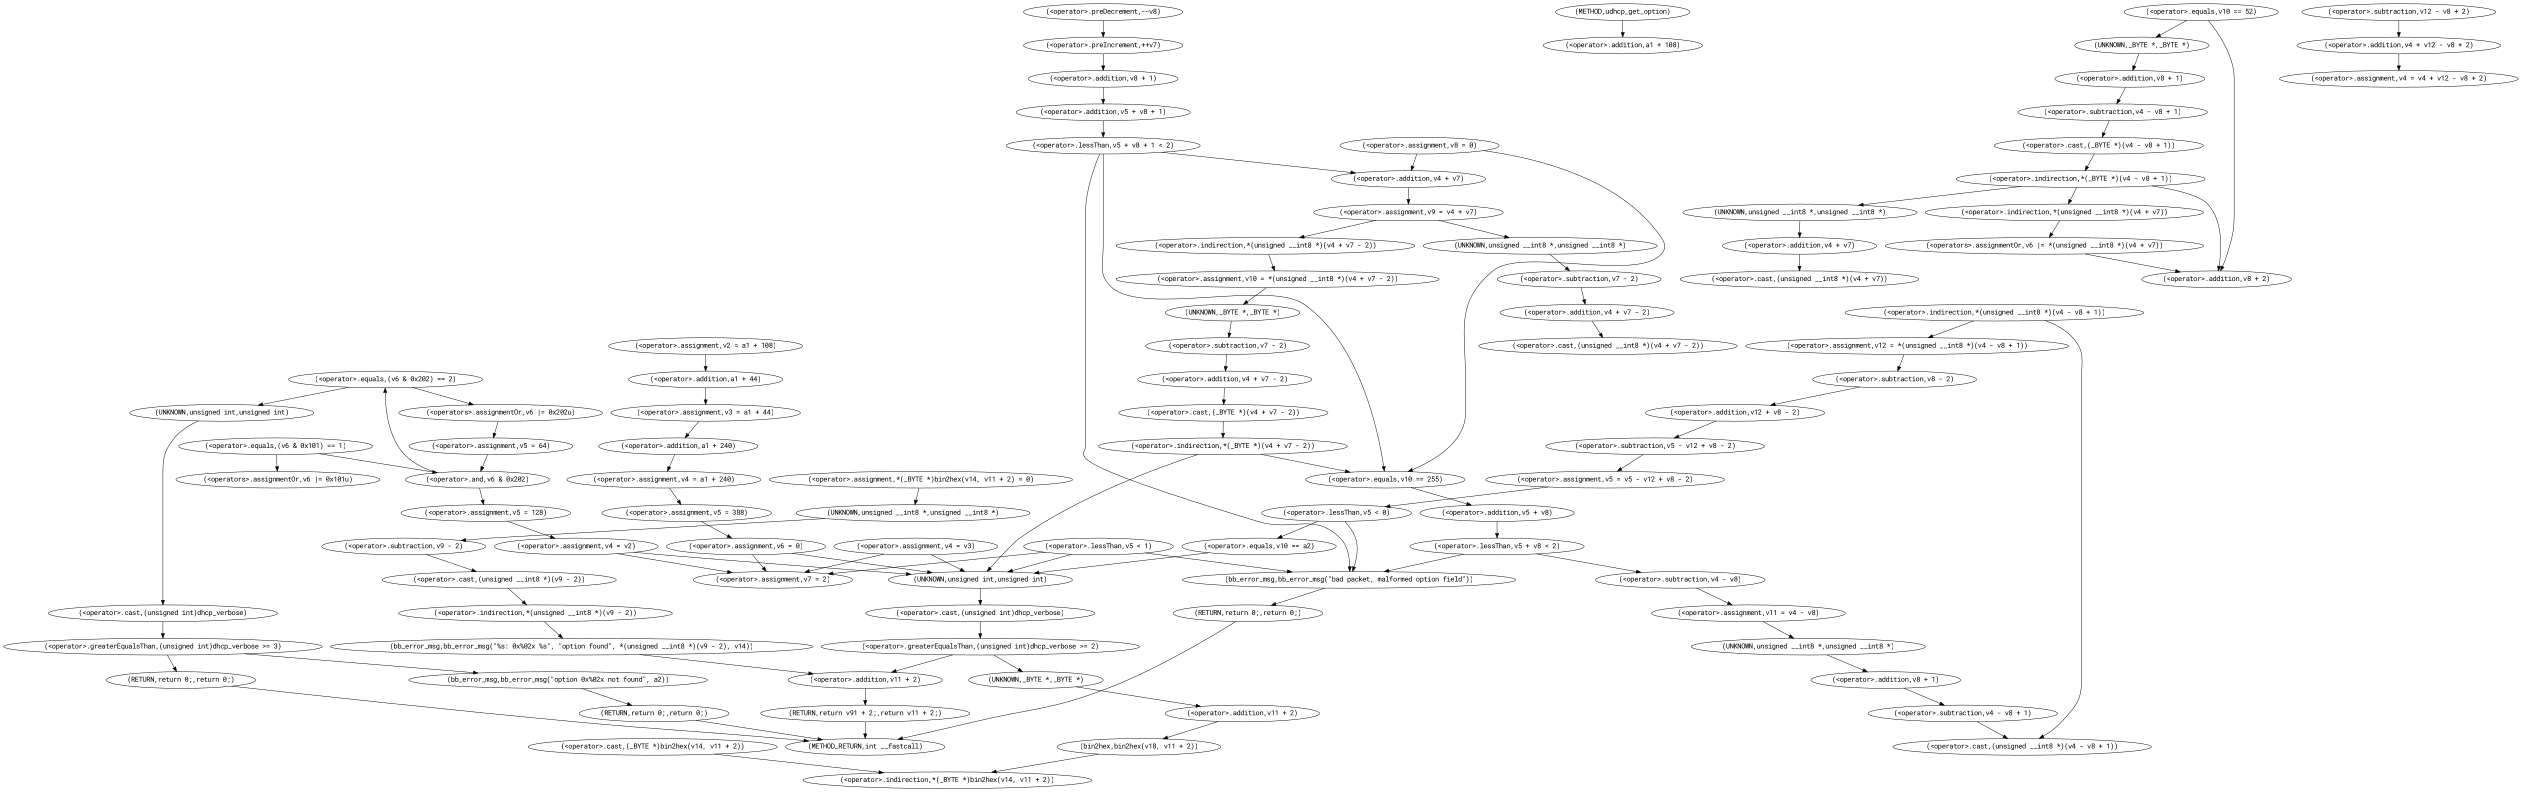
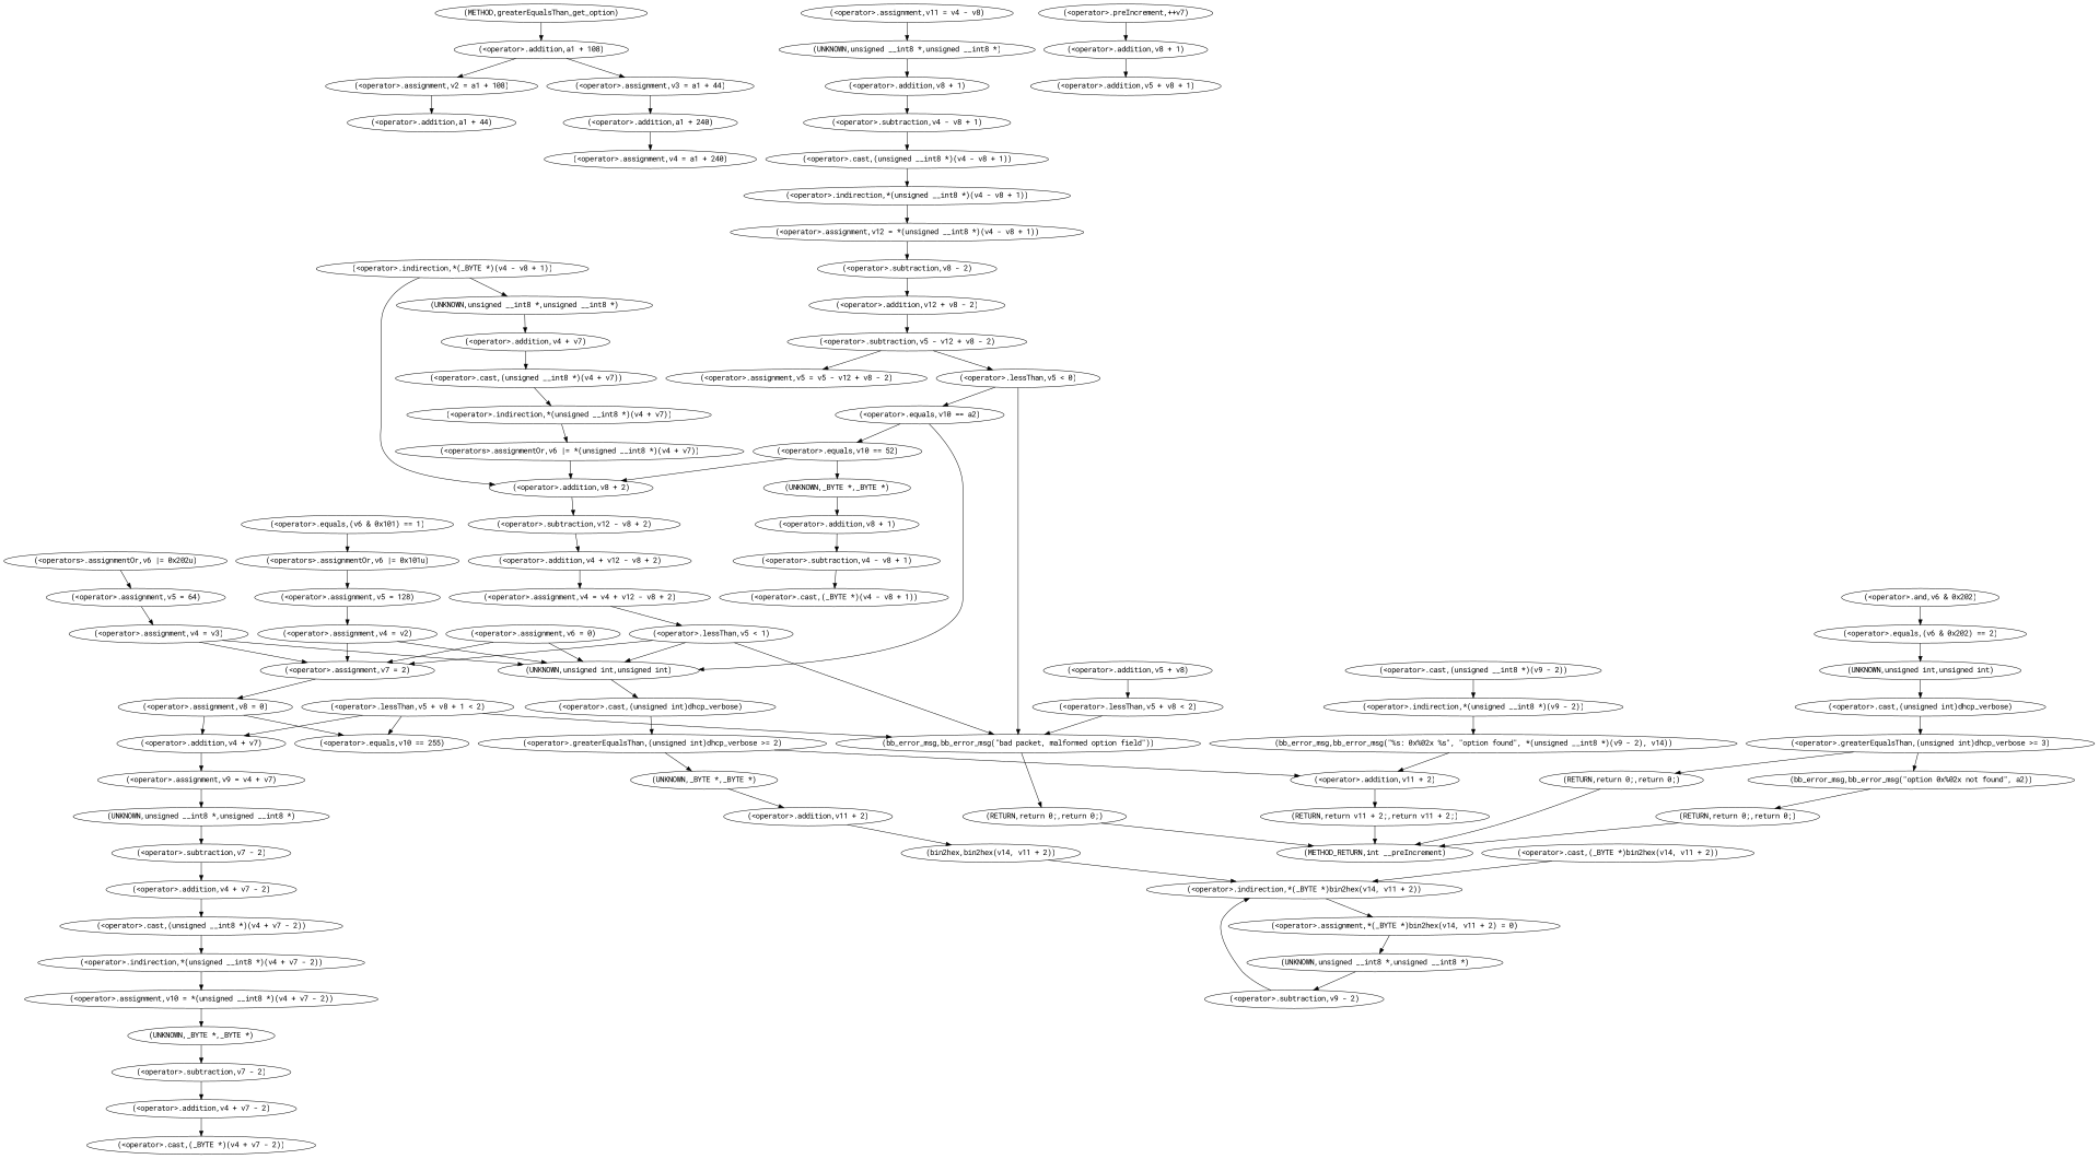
  digraph {
    fontname="Roboto Mono"
    node [fontname="Roboto Mono"]
    edge [fontname="Roboto Mono"]
    n1 [label="(<operator>.assignment,v2 = a1 + 108)"]
    n2 [label="(<operator>.addition,a1 + 44)"]
    n3 [label="(<operator>.assignment,v3 = a1 + 44)"]
    n4 [label="(<operator>.addition,a1 + 108)"]
    n5 [label="(<operator>.addition,a1 + 240)"]
    n6 [label="(<operator>.assignment,v4 = a1 + 240)"]
-   n7 [label="(<operator>.assignment,v5 = 388)"]
    n8 [label="(<operator>.assignment,v6 = 0)"]
    n9 [label="(<operator>.assignment,v7 = 2)"]
    n10 [label="(UNKNOWN,unsigned int,unsigned int)"]
    n11 [label="(<operator>.assignment,v8 = 0)"]
    n12 [label="(<operator>.cast,(unsigned int)dhcp_verbose)"]
    n13 [label="(<operator>.addition,v4 + v7)"]
    n14 [label="(<operator>.equals,v10 == 255)"]
    n15 [label="(<operator>.assignment,v9 = v4 + v7)"]
    n16 [label="(<operator>.addition,v5 + v8)"]
    n17 [label="(UNKNOWN,unsigned __int8 *,unsigned __int8 *)"]
    n18 [label="(<operator>.subtraction,v7 - 2)"]
    n19 [label="(<operator>.assignment,v10 = *(unsigned __int8 *)(v4 + v7 - 2))"]
    n20 [label="(UNKNOWN,_BYTE *,_BYTE *)"]
    n21 [label="(<operator>.subtraction,v7 - 2)"]
    n22 [label="(<operator>.indirection,*(unsigned __int8 *)(v4 + v7 - 2))"]
    n23 [label="(<operator>.cast,(unsigned __int8 *)(v4 + v7 - 2))"]
    n24 [label="(<operator>.addition,v4 + v7 - 2)"]
-   n25 [label="(<operator>.indirection,*(_BYTE *)(v4 + v7 - 2))"]
-   n26 [label="(<operator>.preDecrement,--v8)"]
    n27 [label="(<operator>.preIncrement,++v7)"]
    n28 [label="(<operator>.cast,(_BYTE *)(v4 + v7 - 2))"]
    n29 [label="(<operator>.addition,v4 + v7 - 2)"]
    n30 [label="(<operator>.addition,v8 + 1)"]
    n31 [label="(<operator>.addition,v5 + v8 + 1)"]
    n32 [label="(<operator>.lessThan,v5 + v8 + 1 < 2)"]
    n33 [label="(bb_error_msg,bb_error_msg(\"bad packet, malformed option field\"))"]
    n34 [label="(RETURN,return 0;,return 0;)"]
    n35 [label="(<operator>.lessThan,v5 + v8 < 2)"]
    n36 [label="(<operator>.equals,(v6 & 0x101) == 1)"]
    n37 [label="(<operators>.assignmentOr,v6 |= 0x101u)"]
    n38 [label="(<operator>.and,v6 & 0x202)"]
    n39 [label="(<operator>.assignment,v5 = 128)"]
    n40 [label="(<operator>.equals,(v6 & 0x202) == 2)"]
    n41 [label="(<operator>.assignment,v4 = v2)"]
    n42 [label="(<operators>.assignmentOr,v6 |= 0x202u)"]
    n43 [label="(UNKNOWN,unsigned int,unsigned int)"]
    n44 [label="(<operator>.assignment,v5 = 64)"]
    n45 [label="(<operator>.cast,(unsigned int)dhcp_verbose)"]
    n46 [label="(<operator>.assignment,v4 = v3)"]
    n47 [label="(<operator>.greaterEqualsThan,(unsigned int)dhcp_verbose >= 3)"]
    n48 [label="(bb_error_msg,bb_error_msg(\"option 0x%02x not found\", a2))"]
    n49 [label="(RETURN,return 0;,return 0;)"]
    n50 [label="(RETURN,return 0;,return 0;)"]
-   n51 [label="(METHOD_RETURN,int __fastcall)"]
-   n52 [label="(<operator>.subtraction,v4 - v8)"]
+   n51 [label="(METHOD_RETURN,int __preIncrement)"]
    n53 [label="(<operator>.assignment,v11 = v4 - v8)"]
    n54 [label="(UNKNOWN,unsigned __int8 *,unsigned __int8 *)"]
    n55 [label="(<operator>.addition,v8 + 1)"]
    n56 [label="(<operator>.assignment,v12 = *(unsigned __int8 *)(v4 - v8 + 1))"]
    n57 [label="(<operator>.subtraction,v8 - 2)"]
    n58 [label="(<operator>.addition,v12 + v8 - 2)"]
    n59 [label="(<operator>.indirection,*(unsigned __int8 *)(v4 - v8 + 1))"]
    n60 [label="(<operator>.cast,(unsigned __int8 *)(v4 - v8 + 1))"]
    n61 [label="(<operator>.subtraction,v4 - v8 + 1)"]
    n62 [label="(<operator>.assignment,v5 = v5 - v12 + v8 - 2)"]
    n63 [label="(<operator>.lessThan,v5 < 0)"]
    n64 [label="(<operator>.equals,v10 == a2)"]
    n65 [label="(<operator>.subtraction,v5 - v12 + v8 - 2)"]
    n66 [label="(<operator>.equals,v10 == 52)"]
    n67 [label="(UNKNOWN,_BYTE *,_BYTE *)"]
    n68 [label="(<operator>.addition,v8 + 2)"]
    n69 [label="(<operator>.addition,v8 + 1)"]
    n70 [label="(<operator>.subtraction,v12 - v8 + 2)"]
    n71 [label="(<operator>.indirection,*(_BYTE *)(v4 - v8 + 1))"]
    n72 [label="(UNKNOWN,unsigned __int8 *,unsigned __int8 *)"]
    n73 [label="(<operator>.addition,v4 + v7)"]
    n74 [label="(<operator>.cast,(_BYTE *)(v4 - v8 + 1))"]
    n75 [label="(<operator>.subtraction,v4 - v8 + 1)"]
    n76 [label="(<operators>.assignmentOr,v6 |= *(unsigned __int8 *)(v4 + v7))"]
    n77 [label="(<operator>.indirection,*(unsigned __int8 *)(v4 + v7))"]
    n78 [label="(<operator>.cast,(unsigned __int8 *)(v4 + v7))"]
    n79 [label="(<operator>.assignment,v4 = v4 + v12 - v8 + 2)"]
    n80 [label="(<operator>.lessThan,v5 < 1)"]
    n81 [label="(<operator>.addition,v4 + v12 - v8 + 2)"]
    n82 [label="(<operator>.greaterEqualsThan,(unsigned int)dhcp_verbose >= 2)"]
    n83 [label="(UNKNOWN,_BYTE *,_BYTE *)"]
    n84 [label="(<operator>.addition,v11 + 2)"]
    n85 [label="(<operator>.addition,v11 + 2)"]
-   n86 [label="(RETURN,return v91 + 2;,return v11 + 2;)"]
+   n86 [label="(RETURN,return v11 + 2;,return v11 + 2;)"]
    n87 [label="(<operator>.assignment,*(_BYTE *)bin2hex(v14, v11 + 2) = 0)"]
    n88 [label="(UNKNOWN,unsigned __int8 *,unsigned __int8 *)"]
    n89 [label="(<operator>.subtraction,v9 - 2)"]
    n90 [label="(<operator>.indirection,*(_BYTE *)bin2hex(v14, v11 + 2))"]
    n91 [label="(<operator>.cast,(_BYTE *)bin2hex(v14, v11 + 2))"]
-   n92 [label="(bin2hex,bin2hex(v18, v11 + 2))"]
+   n92 [label="(bin2hex,bin2hex(v14, v11 + 2))"]
    n93 [label="(bb_error_msg,bb_error_msg(\"%s: 0x%02x %s\", \"option found\", *(unsigned __int8 *)(v9 - 2), v14))"]
    n94 [label="(<operator>.indirection,*(unsigned __int8 *)(v9 - 2))"]
    n95 [label="(<operator>.cast,(unsigned __int8 *)(v9 - 2))"]
-   n96 [label="(METHOD,udhcp_get_option)"]
+   n96 [label="(METHOD,greaterEqualsThan_get_option)"]
    n1 -> n2
-   n2 -> n3
+   n4 -> n3
    n3 -> n5
+   n4 -> n1
    n5 -> n6
-   n6 -> n7
-   n7 -> n8
    n8 -> n9
    n8 -> n10
+   n9 -> n11
    n10 -> n12
    n11 -> n13
    n11 -> n14
    n12 -> n82
    n13 -> n15
-   n14 -> n16
    n15 -> n17
    n16 -> n35
    n17 -> n18
    n18 -> n24
    n19 -> n20
    n20 -> n21
    n21 -> n29
    n22 -> n19
-   n15 -> n22
+   n23 -> n22
    n24 -> n23
-   n25 -> n10
-   n25 -> n14
-   n26 -> n27
    n27 -> n30
-   n28 -> n25
    n29 -> n28
    n30 -> n31
-   n31 -> n32
    n32 -> n13
    n32 -> n14
    n32 -> n33
    n33 -> n34
    n34 -> n51
    n35 -> n33
-   n35 -> n52
    n36 -> n37
-   n36 -> n38
-   n38 -> n39
+   n37 -> n39
    n38 -> n40
    n39 -> n41
-   n40 -> n42
    n40 -> n43
    n41 -> n9
    n41 -> n10
    n42 -> n44
    n43 -> n45
-   n44 -> n38
+   n44 -> n46
    n45 -> n47
    n46 -> n9
    n46 -> n10
    n47 -> n48
    n47 -> n49
    n48 -> n50
    n49 -> n51
    n50 -> n51
-   n52 -> n53
    n53 -> n54
    n54 -> n55
    n55 -> n61
    n56 -> n57
    n57 -> n58
    n58 -> n65
    n59 -> n56
-   n59 -> n60
+   n60 -> n59
    n61 -> n60
-   n62 -> n63
+   n65 -> n63
    n63 -> n33
    n63 -> n64
    n64 -> n10
+   n64 -> n66
    n65 -> n62
    n66 -> n67
    n66 -> n68
    n67 -> n69
+   n68 -> n70
    n69 -> n75
    n70 -> n81
    n71 -> n68
    n71 -> n72
    n72 -> n73
    n73 -> n78
-   n74 -> n71
    n75 -> n74
    n76 -> n68
    n77 -> n76
-   n71 -> n77
+   n78 -> n77
+   n79 -> n80
    n80 -> n9
    n80 -> n10
    n80 -> n33
    n81 -> n79
    n82 -> n83
    n82 -> n84
    n83 -> n85
    n84 -> n86
    n85 -> n92
    n86 -> n51
    n87 -> n88
    n88 -> n89
-   n89 -> n95
+   n89 -> n90
+   n90 -> n87
    n91 -> n90
    n92 -> n90
    n93 -> n84
    n94 -> n93
    n95 -> n94
    n96 -> n4
  }
